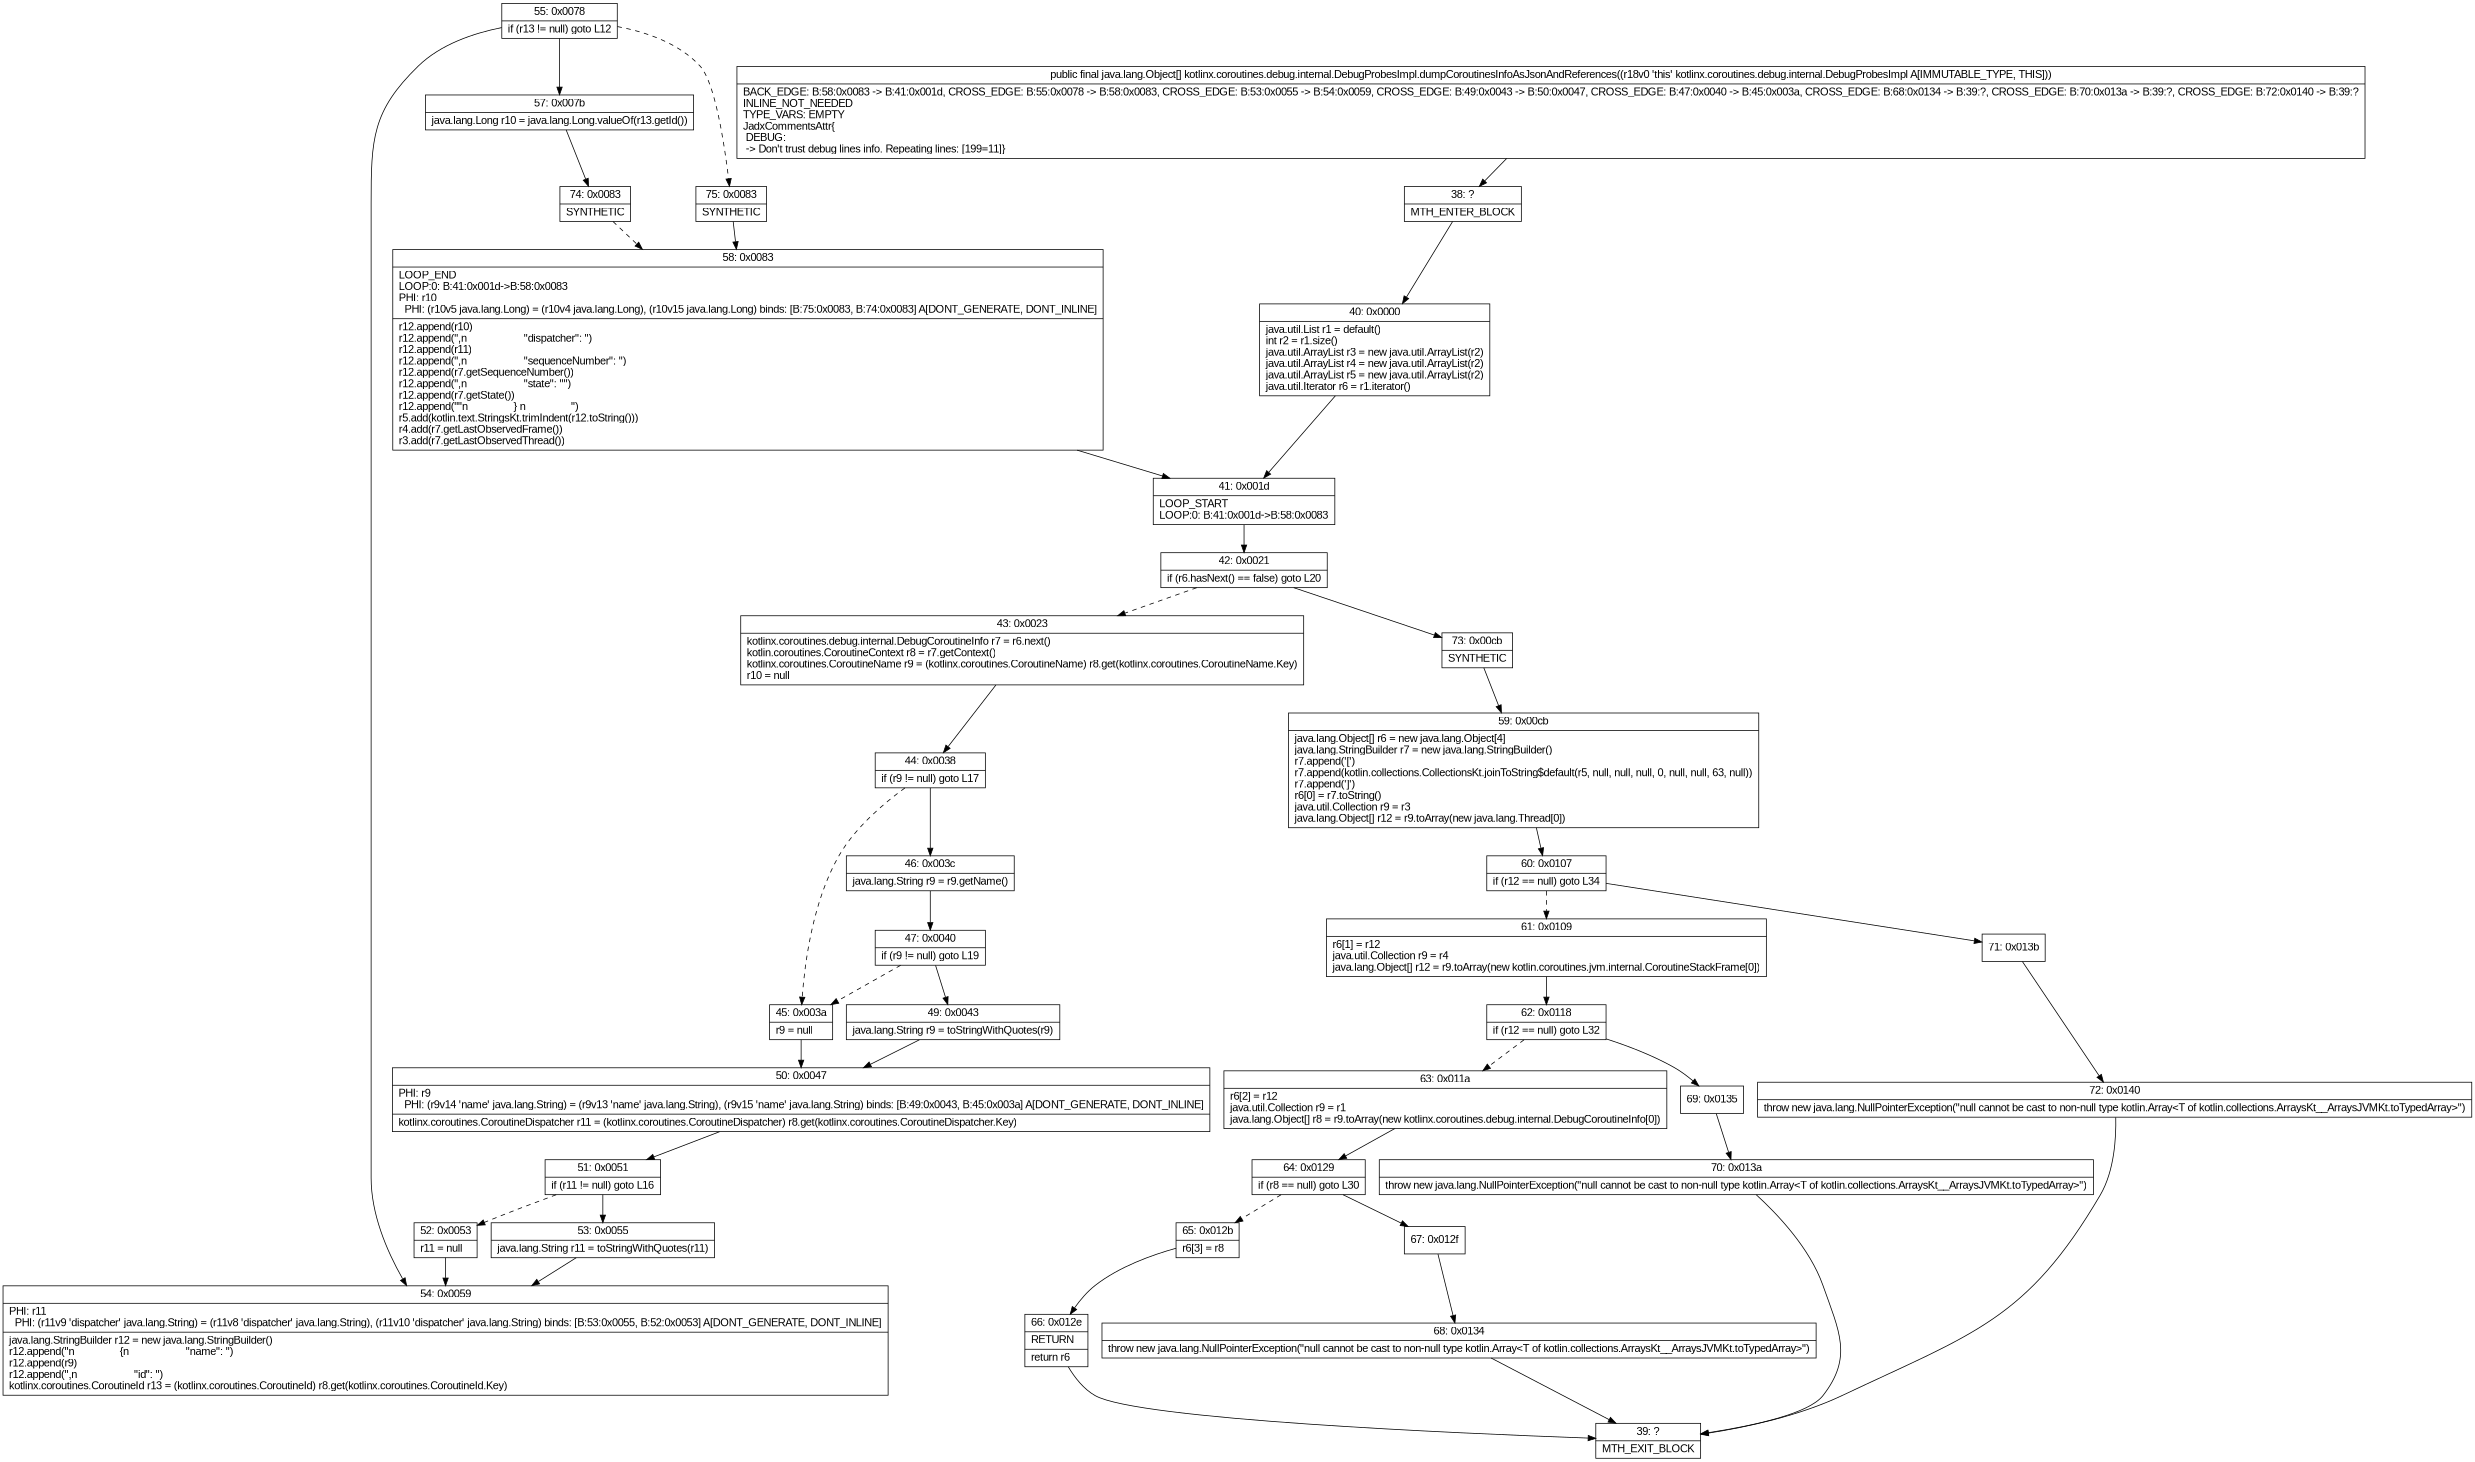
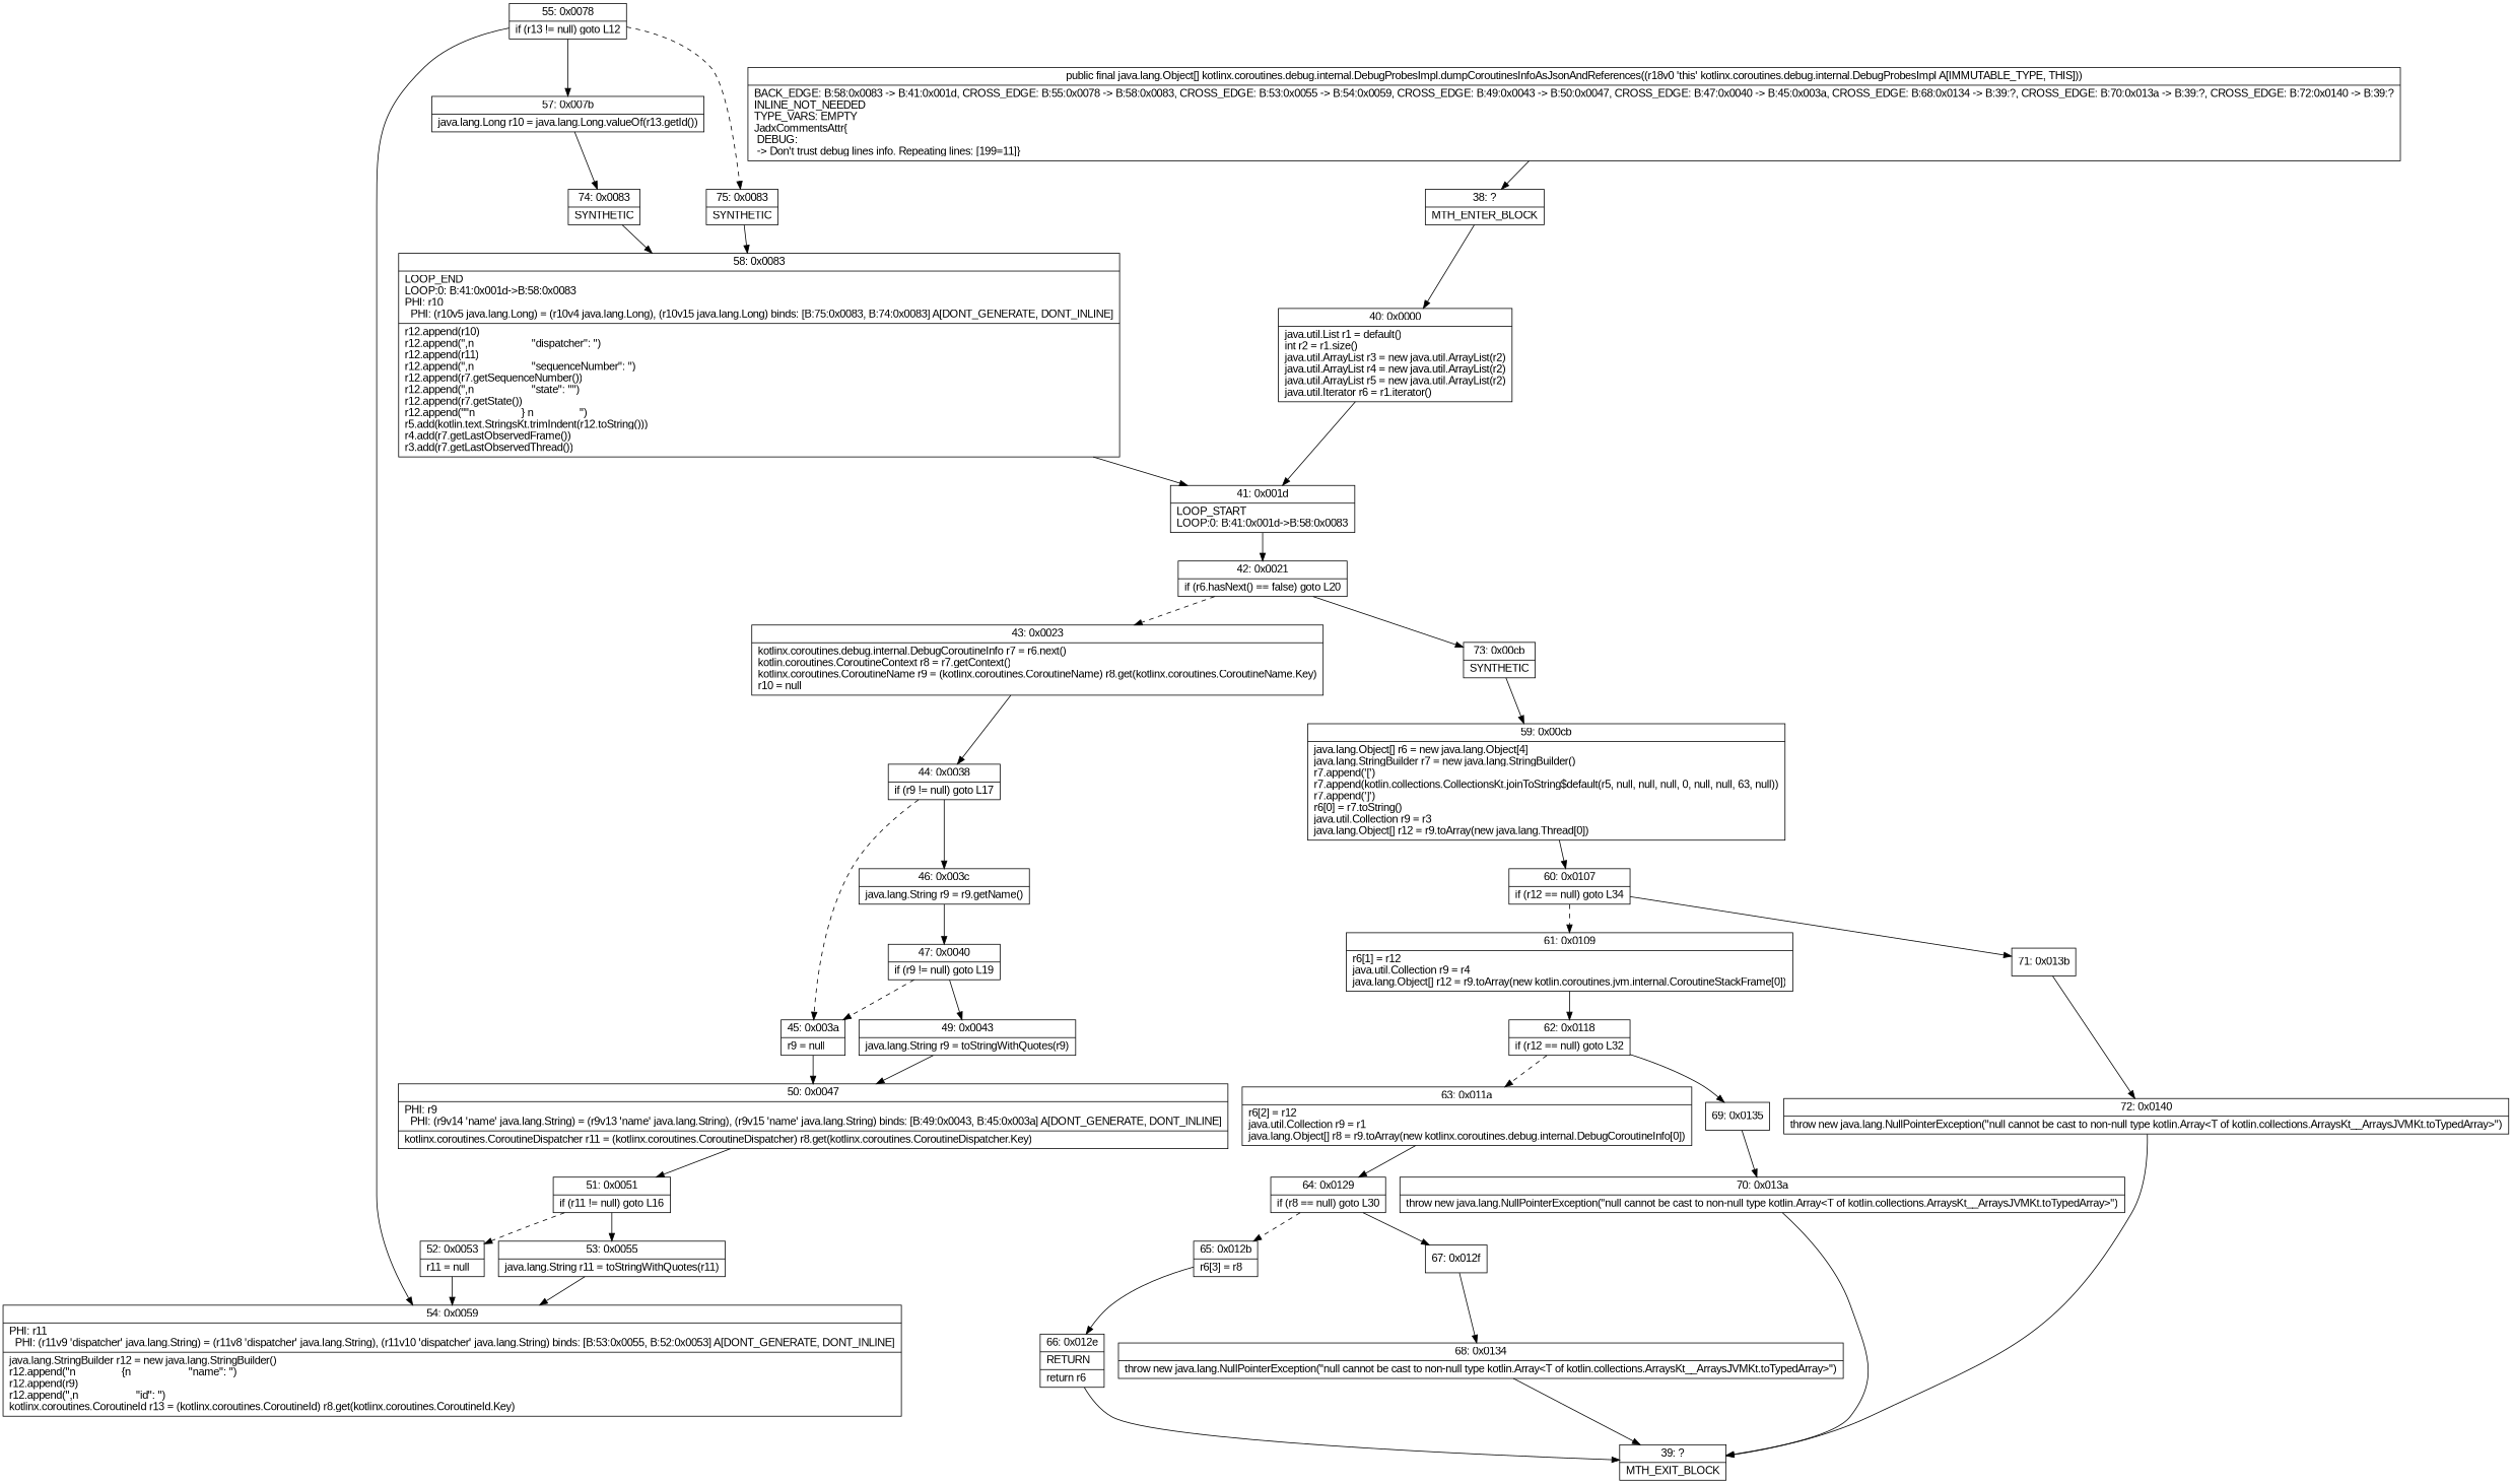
  digraph {
    fontname="Liberation Sans"
    node [fontname="Liberation Sans" shape=record]
    edge [fontname="Liberation Sans"]
    n1 [label="{38\:\ ?|MTH_ENTER_BLOCK\l}"]
    n2 [label="{40\:\ 0x0000|java.util.List r1 = default()\lint r2 = r1.size()\ljava.util.ArrayList r3 = new java.util.ArrayList(r2)\ljava.util.ArrayList r4 = new java.util.ArrayList(r2)\ljava.util.ArrayList r5 = new java.util.ArrayList(r2)\ljava.util.Iterator r6 = r1.iterator()\l}"]
    n3 [label="{41\:\ 0x001d|LOOP_START\lLOOP:0: B:41:0x001d\-\>B:58:0x0083\l}"]
    n4 [label="{42\:\ 0x0021|if (r6.hasNext() == false) goto L20\l}"]
    n5 [label="{43\:\ 0x0023|kotlinx.coroutines.debug.internal.DebugCoroutineInfo r7 = r6.next()\lkotlin.coroutines.CoroutineContext r8 = r7.getContext()\lkotlinx.coroutines.CoroutineName r9 = (kotlinx.coroutines.CoroutineName) r8.get(kotlinx.coroutines.CoroutineName.Key)\lr10 = null\l}"]
    n6 [label="{73\:\ 0x00cb|SYNTHETIC\l}"]
    n7 [label="{44\:\ 0x0038|if (r9 != null) goto L17\l}"]
    n8 [label="{59\:\ 0x00cb|java.lang.Object[] r6 = new java.lang.Object[4]\ljava.lang.StringBuilder r7 = new java.lang.StringBuilder()\lr7.append('[')\lr7.append(kotlin.collections.CollectionsKt.joinToString$default(r5, null, null, null, 0, null, null, 63, null))\lr7.append(']')\lr6[0] = r7.toString()\ljava.util.Collection r9 = r3\ljava.lang.Object[] r12 = r9.toArray(new java.lang.Thread[0])\l}"]
    n9 [label="{45\:\ 0x003a|r9 = null\l}"]
    n10 [label="{46\:\ 0x003c|java.lang.String r9 = r9.getName()\l}"]
    n11 [label="{50\:\ 0x0047|PHI: r9 \l  PHI: (r9v14 'name' java.lang.String) = (r9v13 'name' java.lang.String), (r9v15 'name' java.lang.String) binds: [B:49:0x0043, B:45:0x003a] A[DONT_GENERATE, DONT_INLINE]\l|kotlinx.coroutines.CoroutineDispatcher r11 = (kotlinx.coroutines.CoroutineDispatcher) r8.get(kotlinx.coroutines.CoroutineDispatcher.Key)\l}"]
    n12 [label="{47\:\ 0x0040|if (r9 != null) goto L19\l}"]
    n13 [label="{51\:\ 0x0051|if (r11 != null) goto L16\l}"]
    n14 [label="{52\:\ 0x0053|r11 = null\l}"]
    n15 [label="{53\:\ 0x0055|java.lang.String r11 = toStringWithQuotes(r11)\l}"]
    n16 [label="{54\:\ 0x0059|PHI: r11 \l  PHI: (r11v9 'dispatcher' java.lang.String) = (r11v8 'dispatcher' java.lang.String), (r11v10 'dispatcher' java.lang.String) binds: [B:53:0x0055, B:52:0x0053] A[DONT_GENERATE, DONT_INLINE]\l|java.lang.StringBuilder r12 = new java.lang.StringBuilder()\lr12.append(\"n                \{n                    \"name\": \")\lr12.append(r9)\lr12.append(\",n                    \"id\": \")\lkotlinx.coroutines.CoroutineId r13 = (kotlinx.coroutines.CoroutineId) r8.get(kotlinx.coroutines.CoroutineId.Key)\l}"]
    n17 [label="{55\:\ 0x0078|if (r13 != null) goto L12\l}"]
    n18 [label="{57\:\ 0x007b|java.lang.Long r10 = java.lang.Long.valueOf(r13.getId())\l}"]
    n19 [label="{75\:\ 0x0083|SYNTHETIC\l}"]
    n20 [label="{74\:\ 0x0083|SYNTHETIC\l}"]
    n21 [label="{58\:\ 0x0083|LOOP_END\lLOOP:0: B:41:0x001d\-\>B:58:0x0083\lPHI: r10 \l  PHI: (r10v5 java.lang.Long) = (r10v4 java.lang.Long), (r10v15 java.lang.Long) binds: [B:75:0x0083, B:74:0x0083] A[DONT_GENERATE, DONT_INLINE]\l|r12.append(r10)\lr12.append(\",n                    \"dispatcher\": \")\lr12.append(r11)\lr12.append(\",n                    \"sequenceNumber\": \")\lr12.append(r7.getSequenceNumber())\lr12.append(\",n                    \"state\": \"\")\lr12.append(r7.getState())\lr12.append(\"\"n                \} n                \")\lr5.add(kotlin.text.StringsKt.trimIndent(r12.toString()))\lr4.add(r7.getLastObservedFrame())\lr3.add(r7.getLastObservedThread())\l}"]
    n22 [label="{49\:\ 0x0043|java.lang.String r9 = toStringWithQuotes(r9)\l}"]
    n23 [label="{60\:\ 0x0107|if (r12 == null) goto L34\l}"]
    n24 [label="{61\:\ 0x0109|r6[1] = r12\ljava.util.Collection r9 = r4\ljava.lang.Object[] r12 = r9.toArray(new kotlin.coroutines.jvm.internal.CoroutineStackFrame[0])\l}"]
    n25 [label="{71\:\ 0x013b}"]
    n26 [label="{62\:\ 0x0118|if (r12 == null) goto L32\l}"]
    n27 [label="{72\:\ 0x0140|throw new java.lang.NullPointerException(\"null cannot be cast to non\-null type kotlin.Array\<T of kotlin.collections.ArraysKt__ArraysJVMKt.toTypedArray\>\")\l}"]
    n28 [label="{63\:\ 0x011a|r6[2] = r12\ljava.util.Collection r9 = r1\ljava.lang.Object[] r8 = r9.toArray(new kotlinx.coroutines.debug.internal.DebugCoroutineInfo[0])\l}"]
    n29 [label="{69\:\ 0x0135}"]
    n30 [label="{64\:\ 0x0129|if (r8 == null) goto L30\l}"]
    n31 [label="{70\:\ 0x013a|throw new java.lang.NullPointerException(\"null cannot be cast to non\-null type kotlin.Array\<T of kotlin.collections.ArraysKt__ArraysJVMKt.toTypedArray\>\")\l}"]
    n32 [label="{65\:\ 0x012b|r6[3] = r8\l}"]
    n33 [label="{67\:\ 0x012f}"]
    n34 [label="{66\:\ 0x012e|RETURN\l|return r6\l}"]
    n35 [label="{68\:\ 0x0134|throw new java.lang.NullPointerException(\"null cannot be cast to non\-null type kotlin.Array\<T of kotlin.collections.ArraysKt__ArraysJVMKt.toTypedArray\>\")\l}"]
    n36 [label="{39\:\ ?|MTH_EXIT_BLOCK\l}"]
    n37 [label="{public final java.lang.Object[] kotlinx.coroutines.debug.internal.DebugProbesImpl.dumpCoroutinesInfoAsJsonAndReferences((r18v0 'this' kotlinx.coroutines.debug.internal.DebugProbesImpl A[IMMUTABLE_TYPE, THIS]))  | BACK_EDGE: B:58:0x0083 \-\> B:41:0x001d, CROSS_EDGE: B:55:0x0078 \-\> B:58:0x0083, CROSS_EDGE: B:53:0x0055 \-\> B:54:0x0059, CROSS_EDGE: B:49:0x0043 \-\> B:50:0x0047, CROSS_EDGE: B:47:0x0040 \-\> B:45:0x003a, CROSS_EDGE: B:68:0x0134 \-\> B:39:?, CROSS_EDGE: B:70:0x013a \-\> B:39:?, CROSS_EDGE: B:72:0x0140 \-\> B:39:?\lINLINE_NOT_NEEDED\lTYPE_VARS: EMPTY\lJadxCommentsAttr\{\l DEBUG: \l \-\> Don't trust debug lines info. Repeating lines: [199=11]\}\l}"]
    n1 -> n2
    n2 -> n3
    n3 -> n4
    n4 -> n5 [style=dashed]
    n4 -> n6
    n5 -> n7
    n6 -> n8
    n7 -> n9 [style=dashed]
    n7 -> n10
    n8 -> n23
    n9 -> n11
    n10 -> n12
    n11 -> n13
    n12 -> n9 [style=dashed]
    n12 -> n22
    n13 -> n14 [style=dashed]
    n13 -> n15
    n14 -> n16
    n15 -> n16
    n17 -> n16
    n17 -> n18
    n17 -> n19 [style=dashed]
    n18 -> n20
    n19 -> n21
-   n20 -> n21 [style=dashed]
+   n20 -> n21
    n21 -> n3
    n22 -> n11
    n23 -> n24 [style=dashed]
    n23 -> n25
    n24 -> n26
    n25 -> n27
    n26 -> n28 [style=dashed]
    n26 -> n29
    n27 -> n36
    n28 -> n30
    n29 -> n31
    n30 -> n32 [style=dashed]
    n30 -> n33
    n31 -> n36
    n32 -> n34
    n33 -> n35
    n34 -> n36
    n35 -> n36
    n37 -> n1
  }
